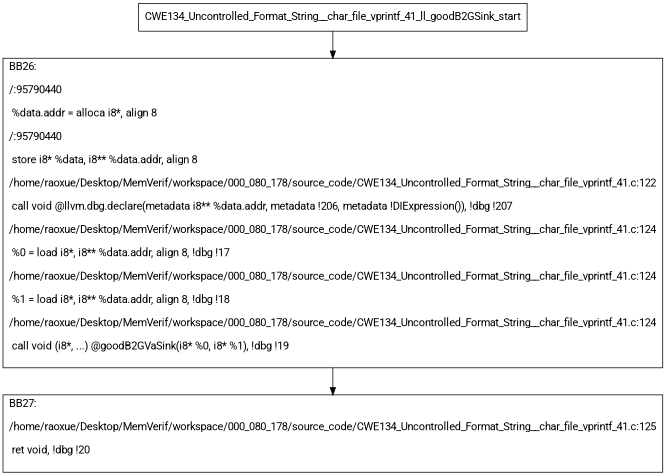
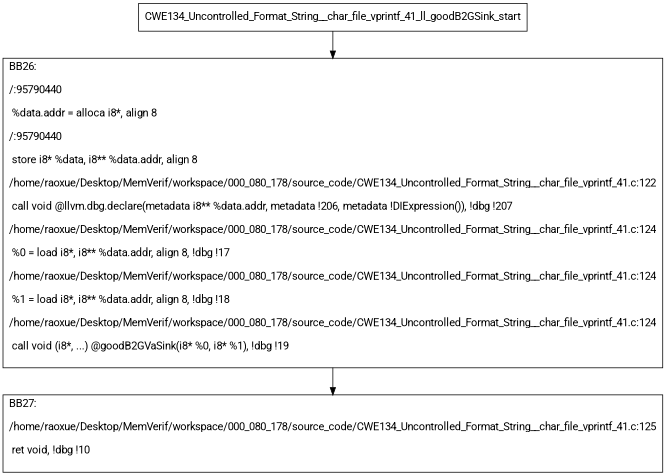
  digraph {
    fontname=Roboto
    node [shape=record fontname=Roboto]
    edge [fontname=Roboto]
    n1 [label="{CWE134_Uncontrolled_Format_String__char_file_vprintf_41_ll_goodB2GSink_start}"]
    n2 [label="{BB26:\l\l/:95790440\l\n  %data.addr = alloca i8*, align 8\l\n/:95790440\l\n  store i8* %data, i8** %data.addr, align 8\l\n/home/raoxue/Desktop/MemVerif/workspace/000_080_178/source_code/CWE134_Uncontrolled_Format_String__char_file_vprintf_41.c:122\l\n  call void @llvm.dbg.declare(metadata i8** %data.addr, metadata !206, metadata !DIExpression()), !dbg !207\l\n/home/raoxue/Desktop/MemVerif/workspace/000_080_178/source_code/CWE134_Uncontrolled_Format_String__char_file_vprintf_41.c:124\l\n  %0 = load i8*, i8** %data.addr, align 8, !dbg !17\l\n/home/raoxue/Desktop/MemVerif/workspace/000_080_178/source_code/CWE134_Uncontrolled_Format_String__char_file_vprintf_41.c:124\l\n  %1 = load i8*, i8** %data.addr, align 8, !dbg !18\l\n/home/raoxue/Desktop/MemVerif/workspace/000_080_178/source_code/CWE134_Uncontrolled_Format_String__char_file_vprintf_41.c:124\l\n  call void (i8*, ...) @goodB2GVaSink(i8* %0, i8* %1), !dbg !19\l\n}"]
-   n3 [label="{BB27:\l\l/home/raoxue/Desktop/MemVerif/workspace/000_080_178/source_code/CWE134_Uncontrolled_Format_String__char_file_vprintf_41.c:125\l\n  ret void, !dbg !20\l\n}"]
+   n3 [label="{BB27:\l\l/home/raoxue/Desktop/MemVerif/workspace/000_080_178/source_code/CWE134_Uncontrolled_Format_String__char_file_vprintf_41.c:125\l\n  ret void, !dbg !10\l\n}"]
    n1 -> n2
    n2 -> n3
  }
